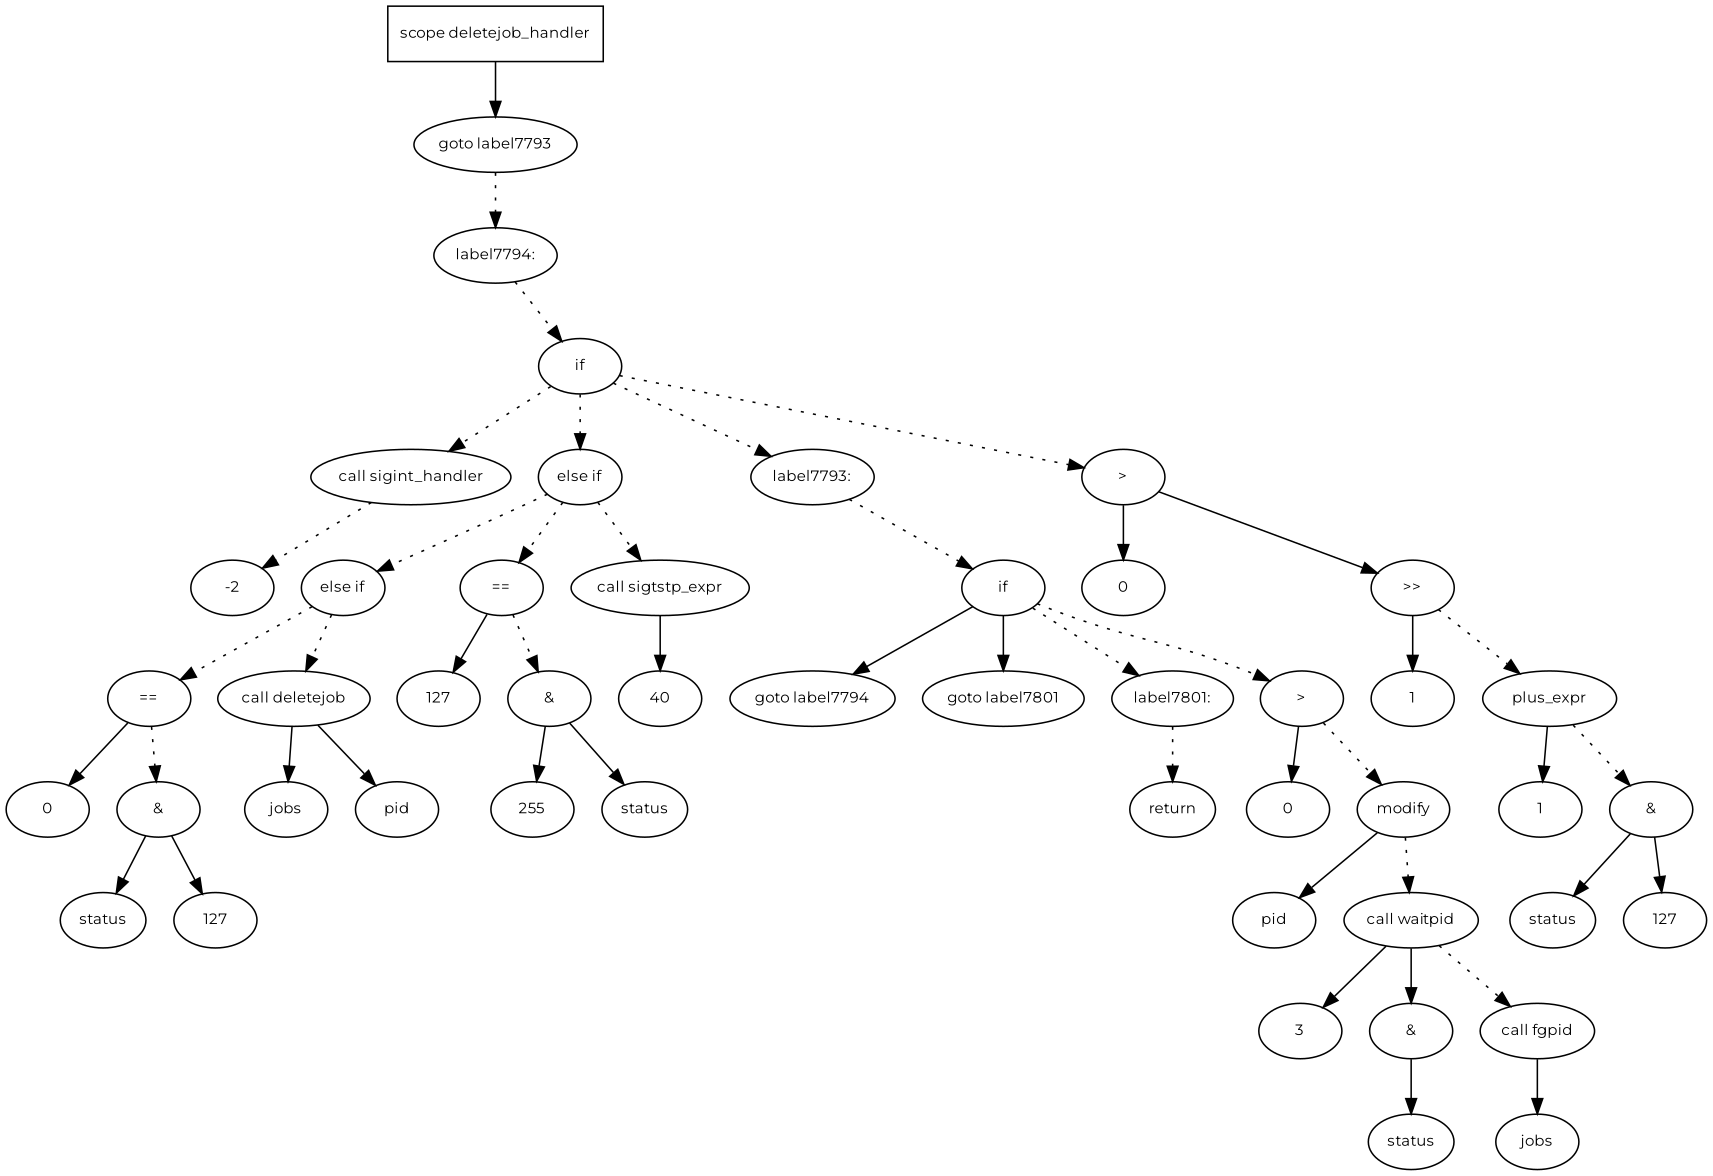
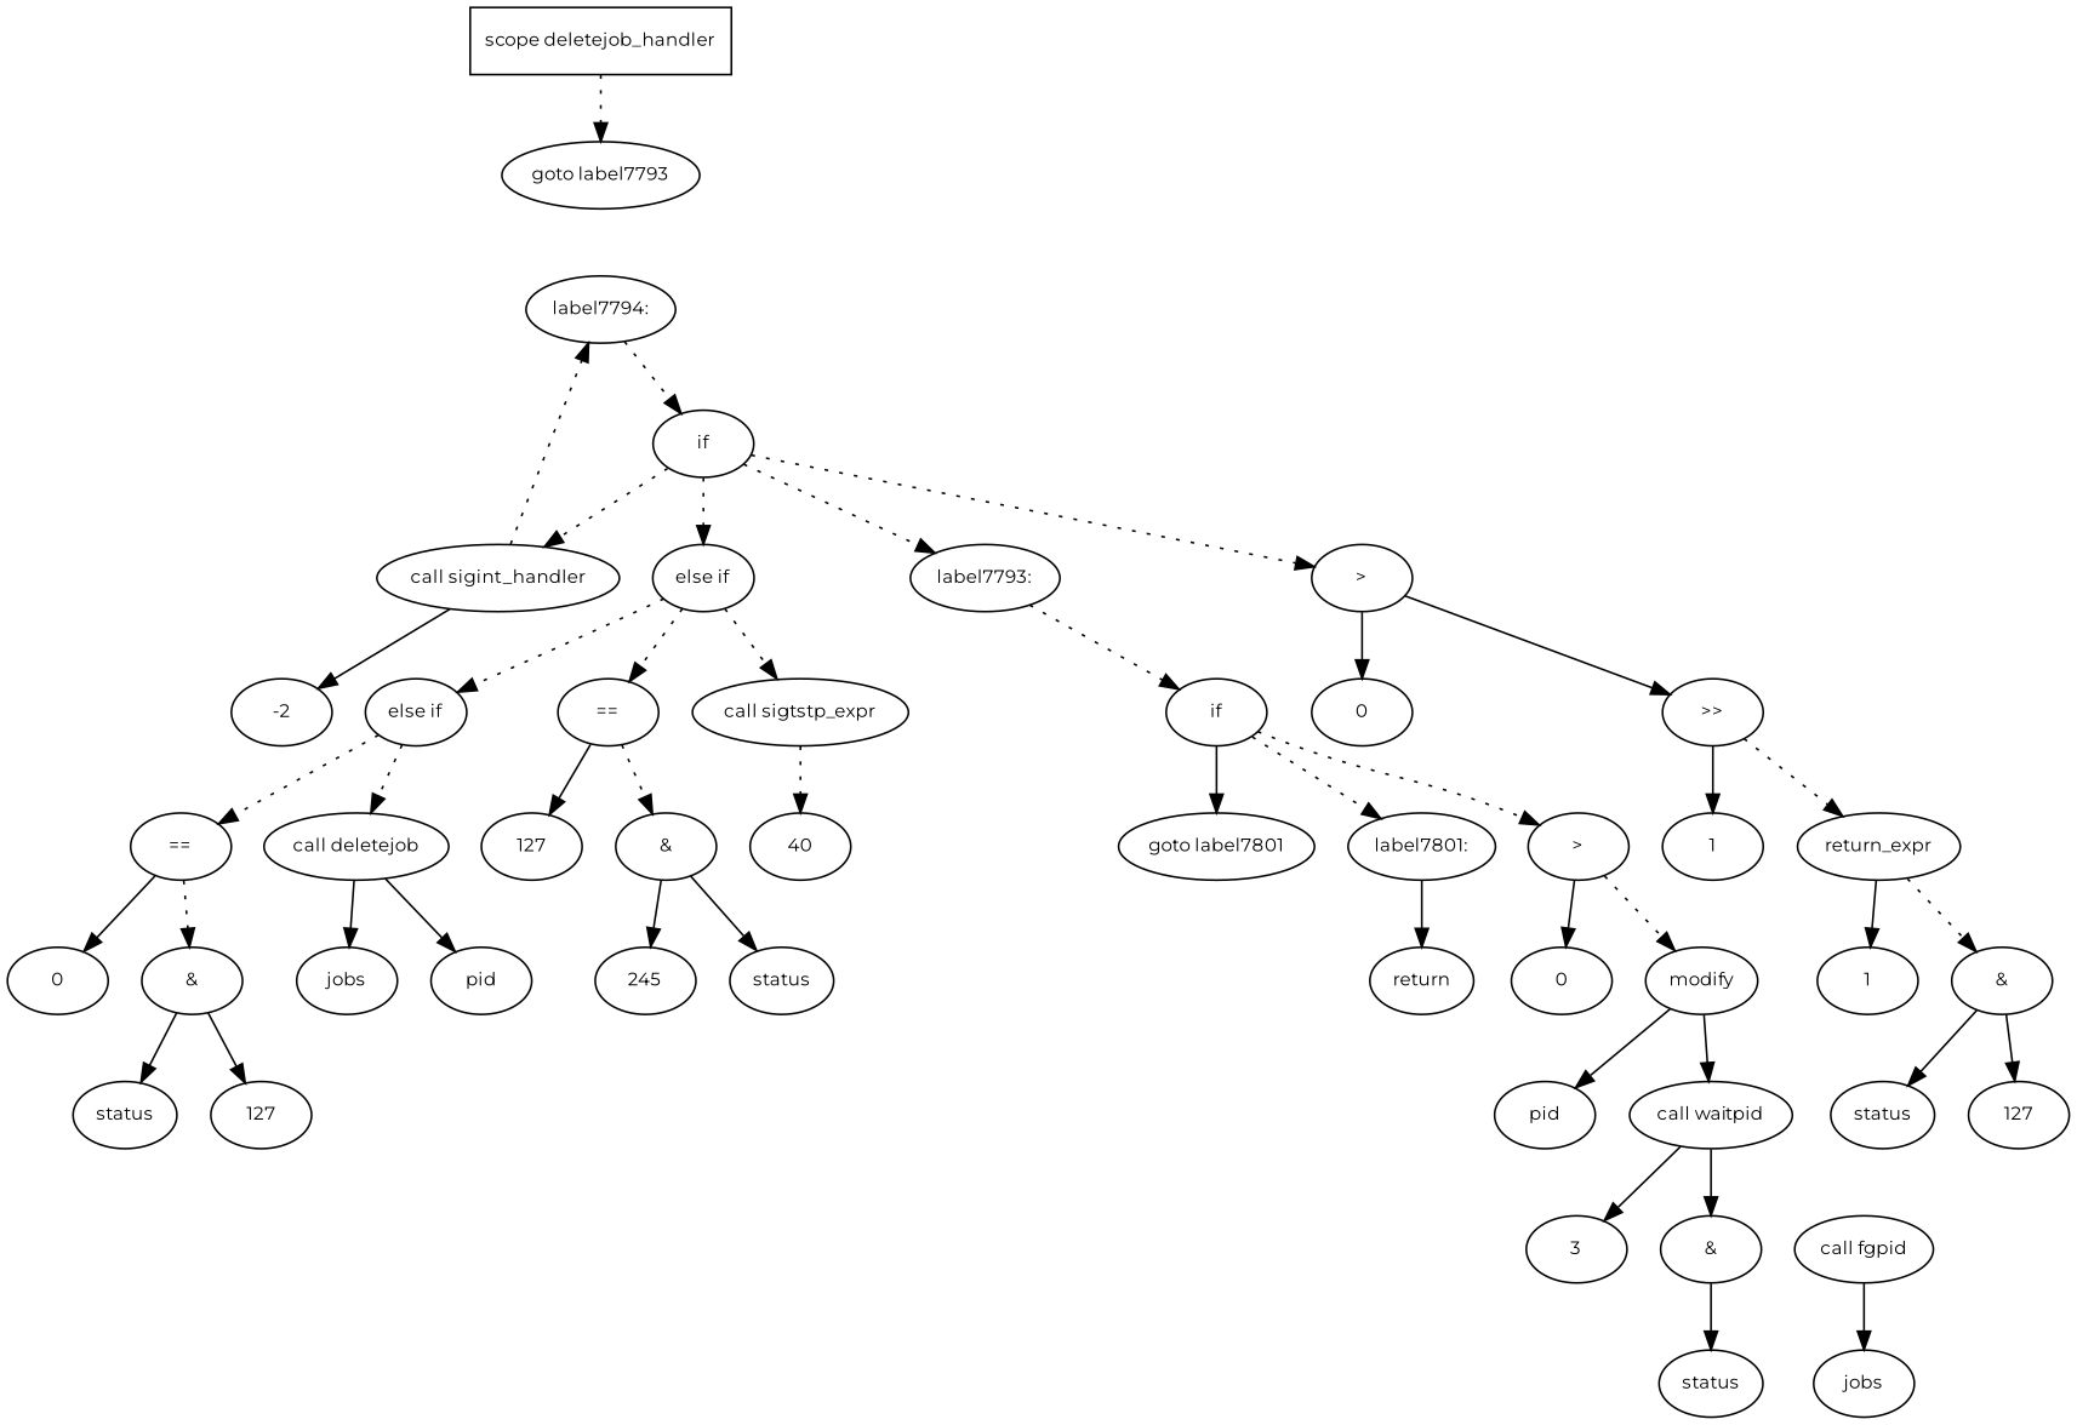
  digraph {
    fontname=Montserrat
    fontsize=10
    node [fontname=Montserrat fontsize=10 shape=ellipse]
    edge [fontname=Montserrat fontsize=10]
    n1 [label="scope deletejob_handler" shape=box]
    n2 [label="goto label7793"]
    n3 [label="label7794:"]
    n4 [label=if]
    n5 [label=">"]
    n6 [label="call sigint_handler"]
    n7 [label="else if"]
    n8 [label="label7793:"]
    n9 [label=">>"]
    n10 [label=0]
    n11 [label=-2]
    n12 [label="=="]
    n13 [label="call sigtstp_expr"]
    n14 [label="else if"]
    n15 [label=if]
-   n16 [label=plus_expr]
+   n16 [label=return_expr]
    n17 [label=1]
    n18 [label="&"]
    n19 [label=1]
    n20 [label=status]
    n21 [label=127]
    n22 [label="&"]
    n23 [label=127]
    n24 [label=40]
    n25 [label="=="]
    n26 [label="call deletejob"]
    n27 [label=status]
-   n28 [label=255]
+   n28 [label=245]
    n29 [label="&"]
    n30 [label=0]
    n31 [label=pid]
    n32 [label=jobs]
    n33 [label=status]
    n34 [label=127]
    n35 [label=">"]
-   n36 [label="goto label7794"]
    n37 [label="goto label7801"]
    n38 [label="label7801:"]
    n39 [label=modify]
    n40 [label=0]
    n41 [label=return]
    n42 [label=pid]
    n43 [label="call waitpid"]
    n44 [label=3]
    n45 [label="&"]
    n46 [label="call fgpid"]
    n47 [label=status]
    n48 [label=jobs]
-   n1 -> n2
-   n2 -> n3 [style=dotted]
+   n1 -> n2 [style=dotted]
+   n6 -> n3 [style=dotted]
    n3 -> n4 [style=dotted]
    n4 -> n5 [style=dotted]
    n4 -> n6 [style=dotted]
    n4 -> n7 [style=dotted]
    n4 -> n8 [style=dotted]
    n5 -> n9
    n5 -> n10
-   n6 -> n11 [style=dotted]
+   n6 -> n11
    n7 -> n12 [style=dotted]
    n7 -> n13 [style=dotted]
    n7 -> n14 [style=dotted]
    n8 -> n15 [style=dotted]
    n9 -> n16 [style=dotted]
    n9 -> n17
    n12 -> n22 [style=dotted]
    n12 -> n23
-   n13 -> n24
+   n13 -> n24 [style=dotted]
    n14 -> n25 [style=dotted]
    n14 -> n26 [style=dotted]
    n15 -> n35 [style=dotted]
-   n15 -> n36
    n15 -> n37
    n15 -> n38 [style=dotted]
    n16 -> n18 [style=dotted]
    n16 -> n19
    n18 -> n20
    n18 -> n21
    n22 -> n27
    n22 -> n28
    n25 -> n29 [style=dotted]
    n25 -> n30
    n26 -> n31
    n26 -> n32
    n29 -> n33
    n29 -> n34
    n35 -> n39 [style=dotted]
    n35 -> n40
-   n38 -> n41 [style=dotted]
+   n38 -> n41 [style=solid]
    n39 -> n42
-   n39 -> n43 [style=dotted]
+   n39 -> n43 [style=solid]
    n43 -> n44
    n43 -> n45
-   n43 -> n46 [style=dotted]
    n45 -> n47
    n46 -> n48
  }
